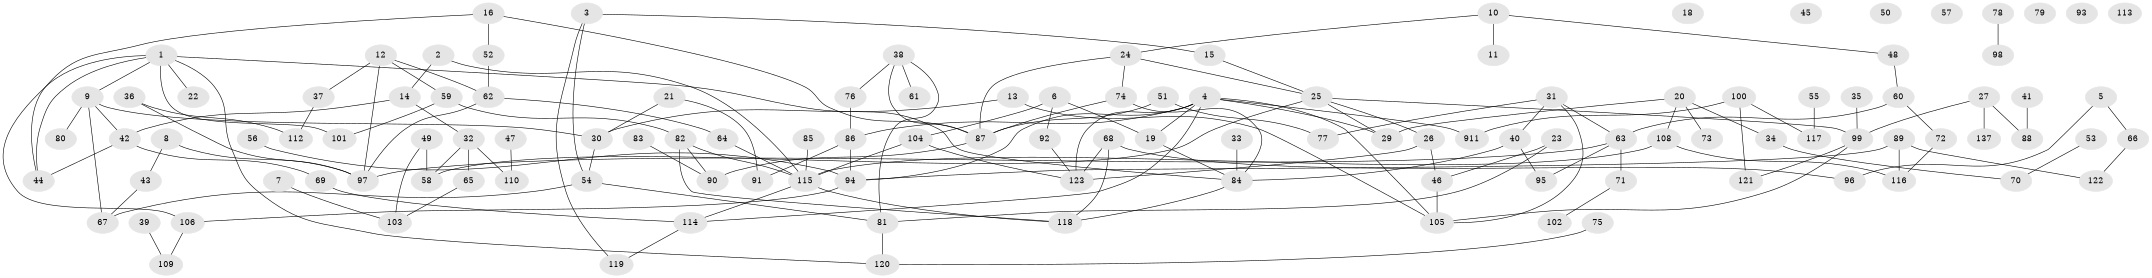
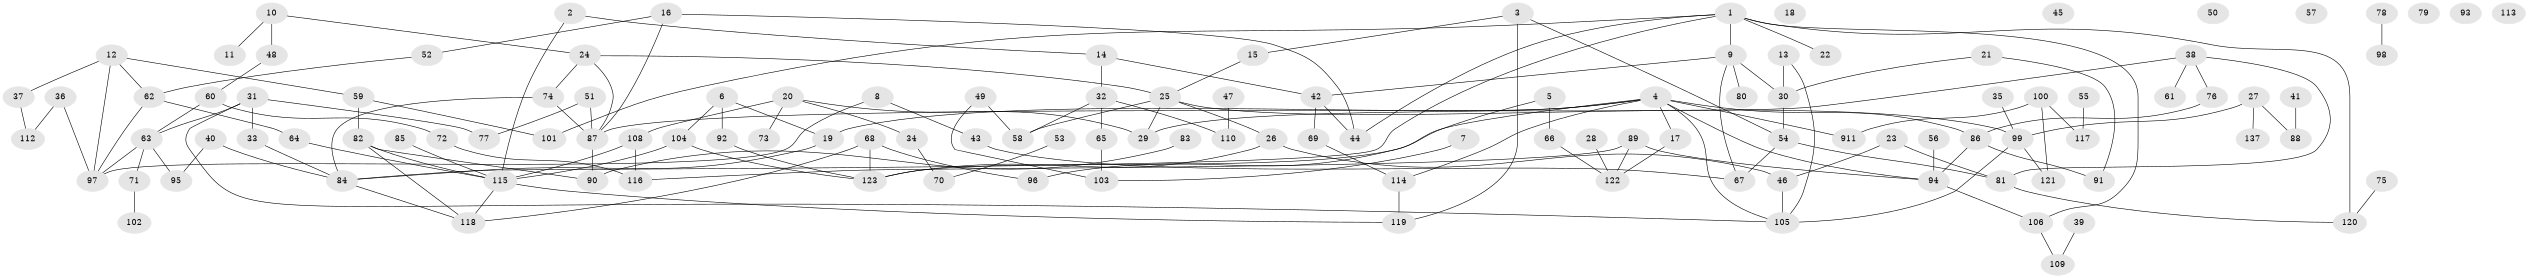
  graph {
    node [color=gray90 style=filled]
    1
    9
    22
    44
    84
    101
    106
    120
    30
    42
    67
    80
    118
    109
    2
    14
    115
    32
    119
    3
    15
    54
    25
    81
    4
+   17
    19
    29
    86
    94
    105
    n32 [label=911]
    114
    123
    122
    91
    5
    66
    96
    6
    92
    104
    7
    103
    8
    43
    97
    69
    10
    11
    24
    48
    87
    74
    60
    12
    37
    59
    62
    112
    82
    64
    13
    58
    65
    110
    26
    99
    16
    52
    90
    18
    20
    34
    73
    108
    70
    116
    21
    23
    46
    121
    27
    88
    n85 [label=137]
+   28
    31
    40
    63
    77
    95
    71
    33
    35
    36
    38
    61
    76
    39
    41
    45
    47
    72
    49
    50
    51
    53
    55
    117
    56
    57
    102
    68
    75
    78
    98
    79
    83
    85
    89
    93
    100
    113
    1 -- 9
    1 -- 22
    1 -- 44
    1 -- 84
    1 -- 101
    1 -- 106
    1 -- 120
    9 -- 30
    9 -- 42
    9 -- 67
    9 -- 80
    84 -- 118
    106 -- 109
    30 -- 54
    42 -- 44
    42 -- 69
    2 -- 14
    2 -- 115
    14 -- 42
    14 -- 32
    115 -- 118
-   115 -- 114
+   115 -- 119
    32 -- 58
    32 -- 65
    32 -- 110
    3 -- 119
    3 -- 15
    3 -- 54
    15 -- 25
    54 -- 67
    54 -- 81
    25 -- 29
    25 -- 58
    25 -- 26
    25 -- 99
    81 -- 120
+   4 -- 17
    4 -- 19
    4 -- 29
    4 -- 86
    4 -- 94
    4 -- 105
    4 -- n32
    4 -- 114
    4 -- 123
+   17 -- 122
    19 -- 84
    86 -- 94
    86 -- 91
    94 -- 106
    114 -- 119
    5 -- 66
    5 -- 96
    66 -- 122
    6 -- 19
    6 -- 92
    6 -- 104
    92 -- 123
    104 -- 115
    104 -- 123
    7 -- 103
    8 -- 43
    8 -- 97
    43 -- 67
    69 -- 114
    10 -- 11
    10 -- 24
    10 -- 48
    24 -- 25
    24 -- 87
    24 -- 74
    48 -- 60
    87 -- 90
    74 -- 84
    74 -- 87
    60 -- 63
    60 -- 72
    12 -- 97
    12 -- 37
    12 -- 59
    12 -- 62
    37 -- 112
    59 -- 101
    59 -- 82
    62 -- 97
    62 -- 64
    82 -- 118
    82 -- 115
    82 -- 90
    64 -- 115
    13 -- 30
    13 -- 105
    65 -- 103
    26 -- 123
    26 -- 46
    99 -- 105
    99 -- 121
    16 -- 44
    16 -- 87
    16 -- 52
    52 -- 62
    20 -- 29
    20 -- 34
    20 -- 73
    20 -- 108
    34 -- 70
    108 -- 115
    108 -- 116
    21 -- 30
    21 -- 91
    23 -- 81
    23 -- 46
    46 -- 105
    27 -- 99
    27 -- 88
    27 -- n85
+   28 -- 122
    31 -- 105
-   31 -- 40
+   31 -- 33
    31 -- 63
    31 -- 77
    40 -- 84
    40 -- 95
    63 -- 97
    63 -- 95
    63 -- 71
    71 -- 102
    33 -- 84
    35 -- 99
    36 -- 97
    36 -- 112
    38 -- 81
    38 -- 87
    38 -- 61
    38 -- 76
    76 -- 86
    39 -- 109
    41 -- 88
    47 -- 110
    72 -- 116
    49 -- 103
    49 -- 58
    51 -- 87
    51 -- 77
    53 -- 70
    55 -- 117
    56 -- 94
    68 -- 118
    68 -- 123
    68 -- 96
    75 -- 120
    78 -- 98
    83 -- 90
    85 -- 115
    89 -- 94
    89 -- 122
    89 -- 116
    100 -- n32
    100 -- 121
    100 -- 117
  }
